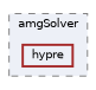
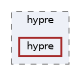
  digraph {
    compound=true
    rankdir=LR
    n1 [color=brown fillcolor="#edf0f7" fontname=Helvetica fontsize=10 height=0.2 label=hypre shape=box style="filled,bold" width=0.4]
    subgraph cluster_1 {
      bgcolor="#edf0f7"
      fontname=Helvetica
      fontsize=10
-     label=amgSolver
+     label=hypre
      pencolor=grey50
      style="filled,dashed"
      n1
    }
  }
